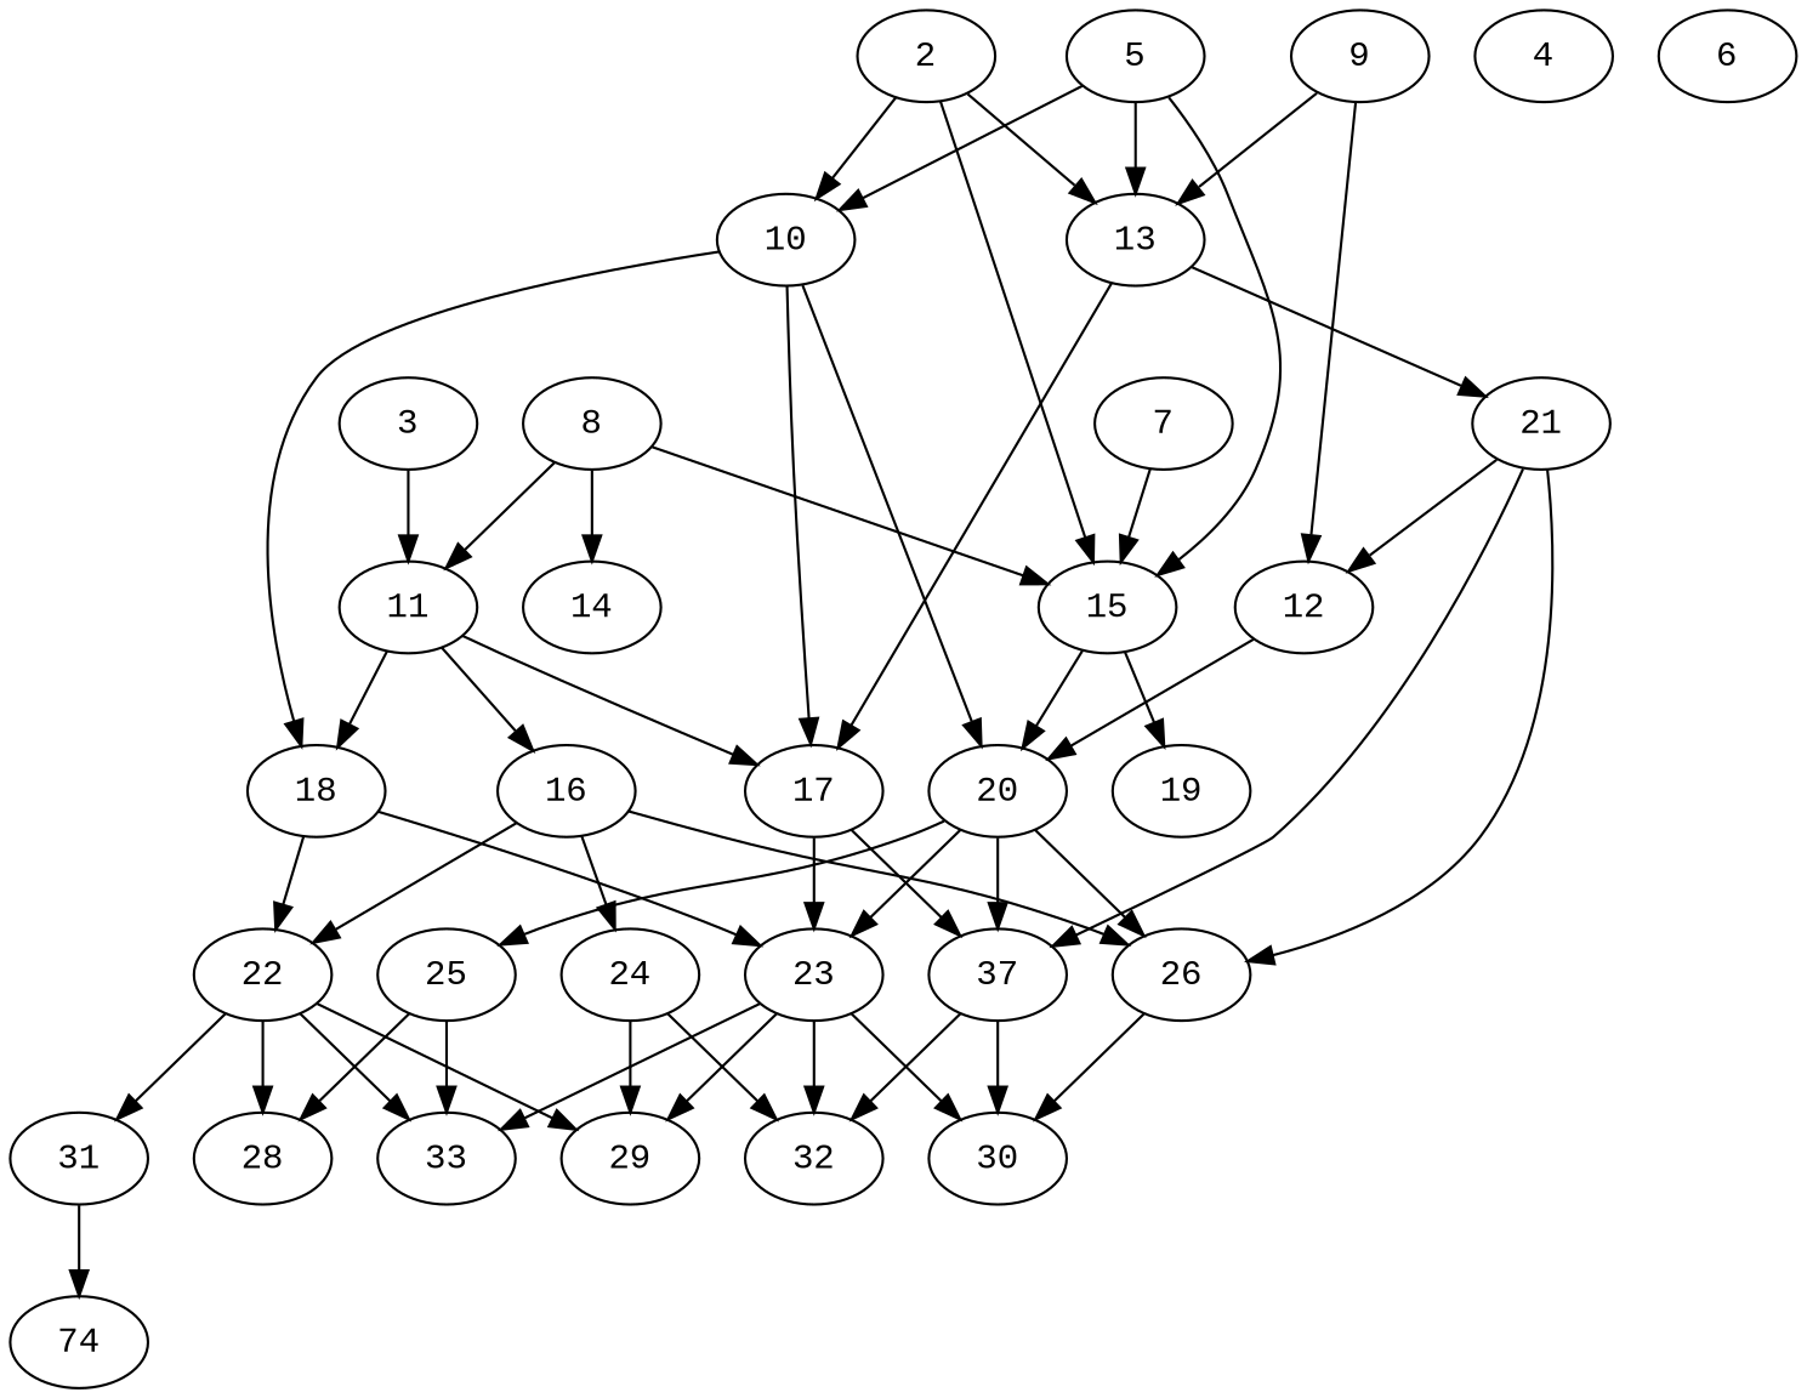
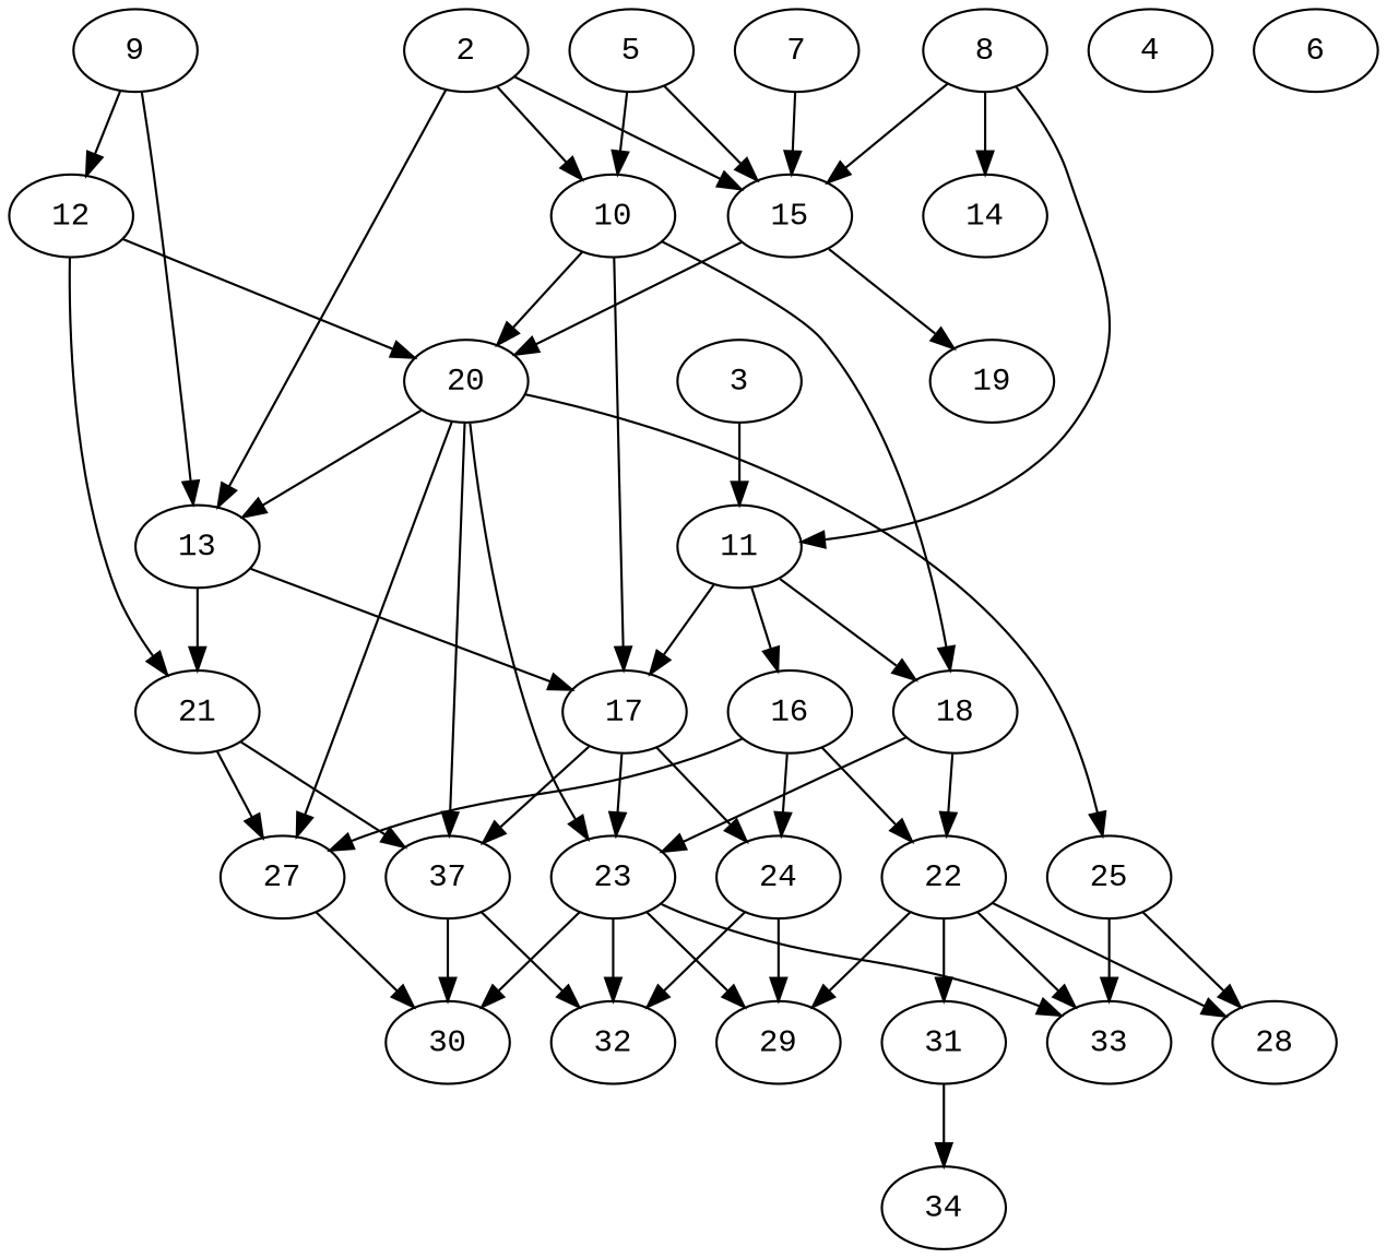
  digraph {
    fontname="Liberation Mono"
    node [alpha=0.06 fontname="Liberation Mono"]
    edge [fontname="Liberation Mono"]
    10 [alpha=0.16 expect_size=51448325829887232]
    17 [expect_size=10268212125632408]
    18 [alpha=0.05 expect_size=205098127989504212992]
    20 [alpha=0.02 expect_size=113646164945740560]
    11 [alpha=0.19 expect_size=1432772269100083968]
    16 [alpha=0.09 expect_size=730426613541946496]
    13 [alpha=0.16 expect_size=6557702164603469824]
    21 [alpha=0.04 expect_size=217692881147310432]
    24 [alpha=0.04 expect_size=930498858810328743936]
    23 [alpha=0.13 expect_size=1261493672381588992]
    n11 [alpha=0.09 expect_size=494263355425165248 label=37]
    22 [expect_size=2006923300382658304]
-   26 [alpha=0.14 expect_size=41596731099137992]
+   26 [alpha=0.14 expect_size=41596731099137992 label=27]
    25 [alpha=0.05 expect_size=39072784542651808]
    2 [alpha=0.14 expect_size=11891943333517176]
    15 [alpha=0.19 expect_size=1045521502947625856]
    19 [alpha=0.18 expect_size=1768369305068417536]
    3 [alpha=0.17 expect_size=2894728599649019904]
    4 [alpha=0.18 expect_size=76134196902686496]
    5 [expect_size=1728807742576479174656]
    6 [expect_size=1213580359929155289088]
    7 [alpha=0.11 expect_size=468793617313904]
    8 [expect_size=126468147473801952]
    14 [alpha=0.18 expect_size=29017256991493084]
    9 [alpha=0.01 expect_size=570973029523289280]
    12 [alpha=0.00 expect_size=69331058279147960]
    29 [alpha=0.10 expect_size=22893326783375944]
    32 [alpha=0.09 expect_size=569564155060355596288]
    33 [alpha=0.08 expect_size=429472070145664876544]
    30 [alpha=0.04 expect_size=271285895401832448000]
    28 [alpha=0.00 expect_size=19909255842412584]
    31 [alpha=0.10 expect_size=8971802761261769]
-   34 [alpha=0.04 expect_size=15027277416997358 label=74]
+   34 [alpha=0.04 expect_size=15027277416997358]
    10 -> 17
    10 -> 18
    10 -> 20
+   17 -> 24
    17 -> 23
    17 -> n11
    18 -> 23
    18 -> 22
    20 -> 23
    20 -> n11
    20 -> 26
    20 -> 25
    11 -> 17
    11 -> 18
    11 -> 16
    16 -> 24
    16 -> 22
    16 -> 26
    13 -> 17
    13 -> 21
    21 -> n11
    21 -> 26
    24 -> 29
    24 -> 32
    23 -> 29
    23 -> 32
    23 -> 33
    23 -> 30
    n11 -> 32
    n11 -> 30
    22 -> 29
    22 -> 33
    22 -> 28
    22 -> 31
    26 -> 30
    25 -> 33
    25 -> 28
    2 -> 10
    2 -> 13
    2 -> 15
    15 -> 20
    15 -> 19
    3 -> 11
    5 -> 10
-   5 -> 13
+   20 -> 13
    5 -> 15
    7 -> 15
    8 -> 11
    8 -> 15
    8 -> 14
    9 -> 13
    9 -> 12
    12 -> 20
-   21 -> 12
+   12 -> 21
    31 -> 34
  }
